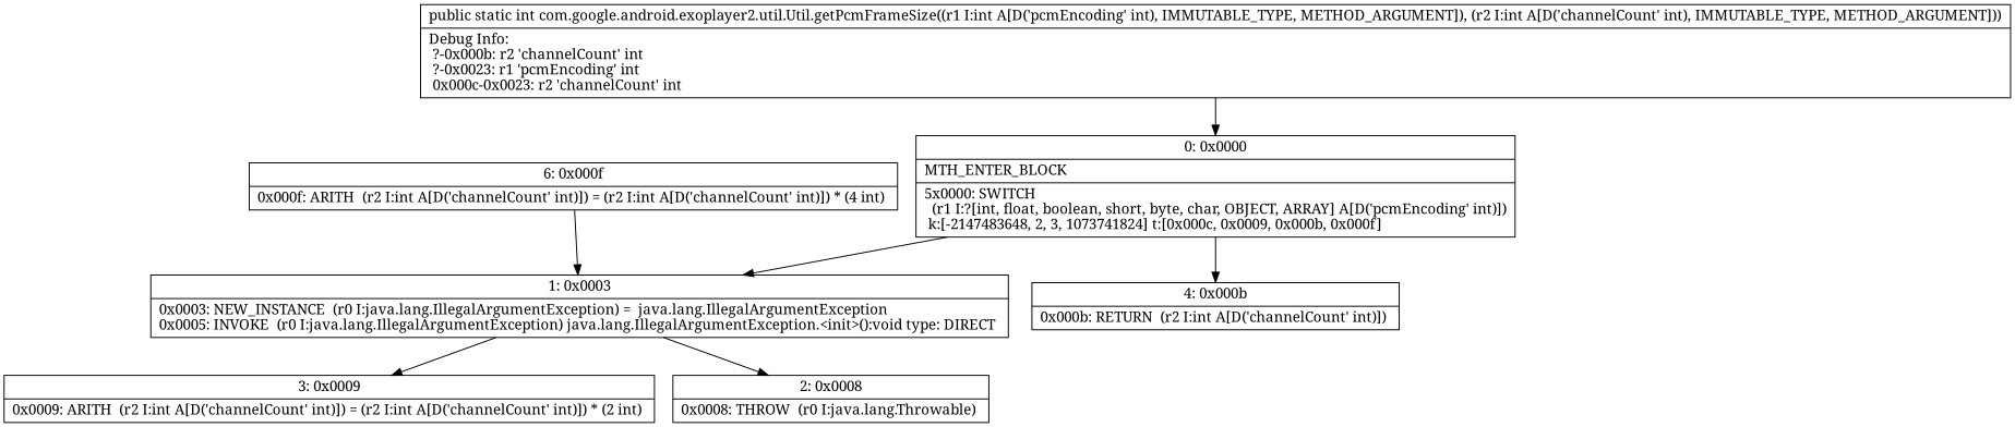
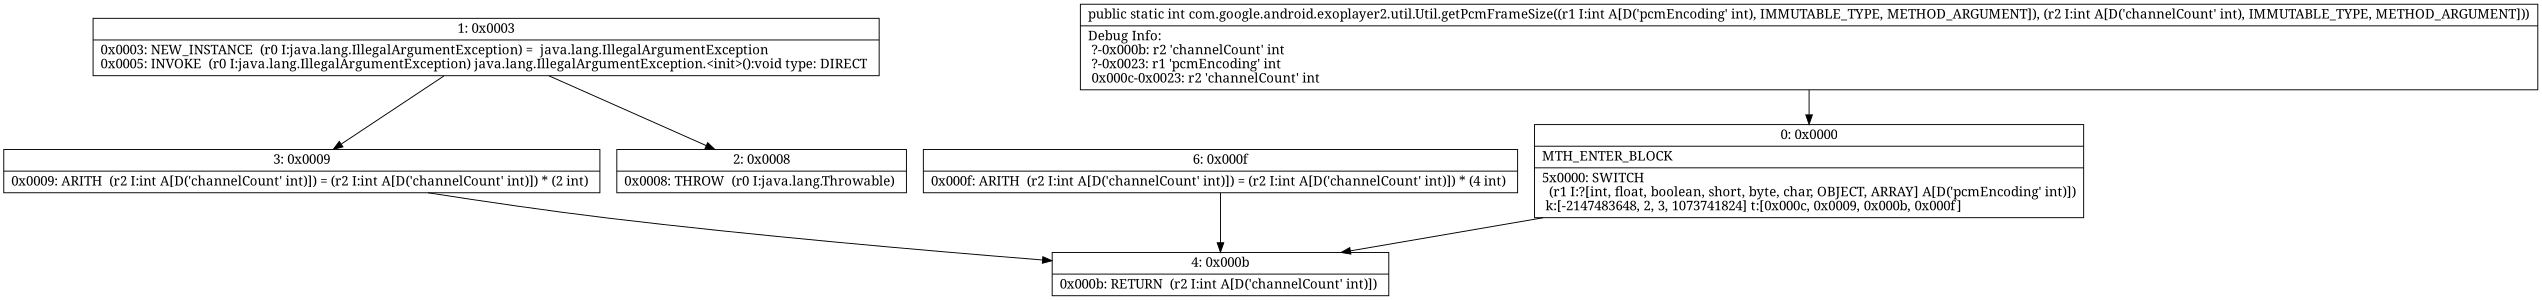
  digraph {
    fontname="Noto Serif"
    node [fontname="Noto Serif" shape=record]
    edge [fontname="Noto Serif"]
    n1 [label="{0\:\ 0x0000|MTH_ENTER_BLOCK\l|5x0000: SWITCH  \l  (r1 I:?[int, float, boolean, short, byte, char, OBJECT, ARRAY] A[D('pcmEncoding' int)])\l k:[\-2147483648, 2, 3, 1073741824] t:[0x000c, 0x0009, 0x000b, 0x000f] \l}"]
    n2 [label="{1\:\ 0x0003|0x0003: NEW_INSTANCE  (r0 I:java.lang.IllegalArgumentException) =  java.lang.IllegalArgumentException \l0x0005: INVOKE  (r0 I:java.lang.IllegalArgumentException) java.lang.IllegalArgumentException.\<init\>():void type: DIRECT \l}"]
    n3 [label="{4\:\ 0x000b|0x000b: RETURN  (r2 I:int A[D('channelCount' int)]) \l}"]
    n4 [label="{3\:\ 0x0009|0x0009: ARITH  (r2 I:int A[D('channelCount' int)]) = (r2 I:int A[D('channelCount' int)]) * (2 int) \l}"]
    n5 [label="{2\:\ 0x0008|0x0008: THROW  (r0 I:java.lang.Throwable) \l}"]
    n6 [label="{6\:\ 0x000f|0x000f: ARITH  (r2 I:int A[D('channelCount' int)]) = (r2 I:int A[D('channelCount' int)]) * (4 int) \l}"]
    n7 [label="{public static int com.google.android.exoplayer2.util.Util.getPcmFrameSize((r1 I:int A[D('pcmEncoding' int), IMMUTABLE_TYPE, METHOD_ARGUMENT]), (r2 I:int A[D('channelCount' int), IMMUTABLE_TYPE, METHOD_ARGUMENT]))  | Debug Info:\l  ?\-0x000b: r2 'channelCount' int\l  ?\-0x0023: r1 'pcmEncoding' int\l  0x000c\-0x0023: r2 'channelCount' int\l}"]
-   n1 -> n2
    n1 -> n3
    n2 -> n4
    n2 -> n5
-   n6 -> n2
+   n4 -> n3
+   n6 -> n3
    n7 -> n1
  }
